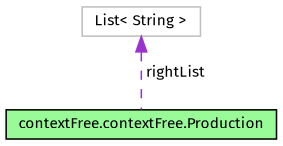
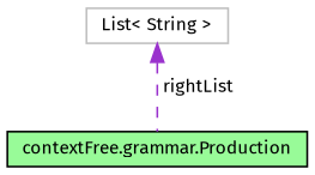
  digraph {
    fontname="Fira Sans"
    node [fontname="Fira Sans" fontsize=10 shape=record style=filled]
-   n1 [color=black fillcolor=palegreen fontcolor=black height=0.2 label="contextFree.contextFree.Production" width=0.4]
+   n1 [color=black fillcolor=palegreen fontcolor=black height=0.2 label="contextFree.grammar.Production" width=0.4]
    n2 [color=grey75 fillcolor=white height=0.2 label="List\< String \>" width=0.4]
    n2 -> n1 [color=darkorchid3 dir=back fontname="Fira Sans" fontsize=10 label=" rightList" labelfontname=Helvetica labelfontsize=10 style=dashed]
  }
